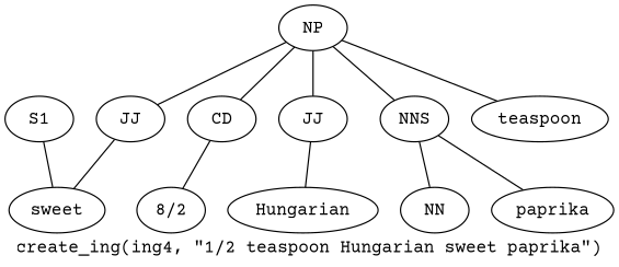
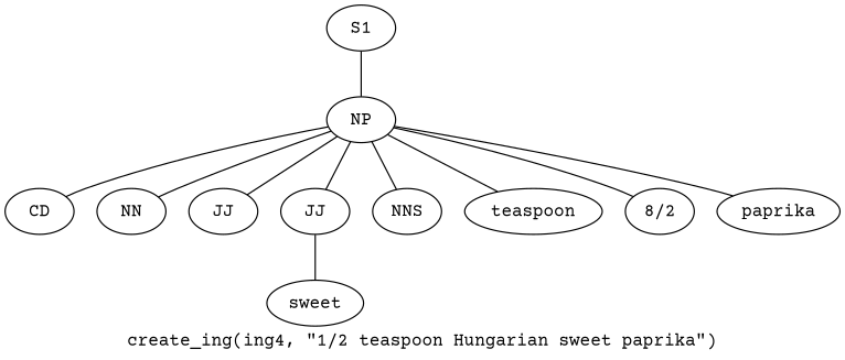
  graph {
    fontname="Courier Prime"
    label="create_ing(ing4, \"1/2 teaspoon Hungarian sweet paprika\")"
    node [fontname="Courier Prime"]
    edge [fontname="Courier Prime"]
    n1 [label=S1]
    n2 [label=NP]
    n3 [label=CD]
    n4 [label=NN]
    n5 [label=JJ]
    n6 [label=JJ]
    n7 [label=NNS]
    n8 [label=teaspoon]
    n9 [label="8/2"]
-   n10 [label=Hungarian]
    n11 [label=sweet]
    n12 [label=paprika]
-   n1 -- n11
+   n1 -- n2
    n2 -- n3
-   n7 -- n4
+   n2 -- n4
    n2 -- n5
    n2 -- n6
    n2 -- n7
    n2 -- n8
-   n3 -- n9
-   n5 -- n10
+   n2 -- n9
    n6 -- n11
-   n7 -- n12
+   n2 -- n12
  }
